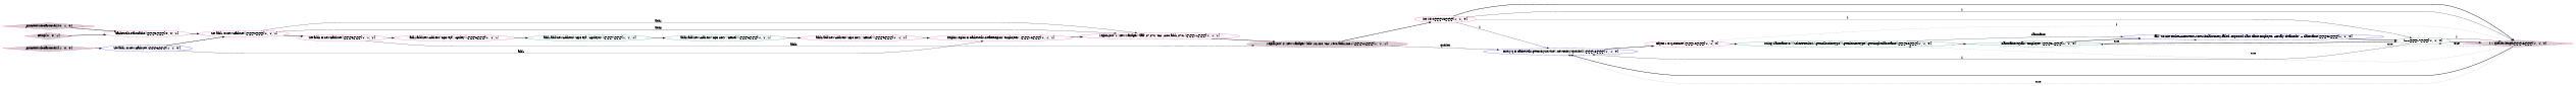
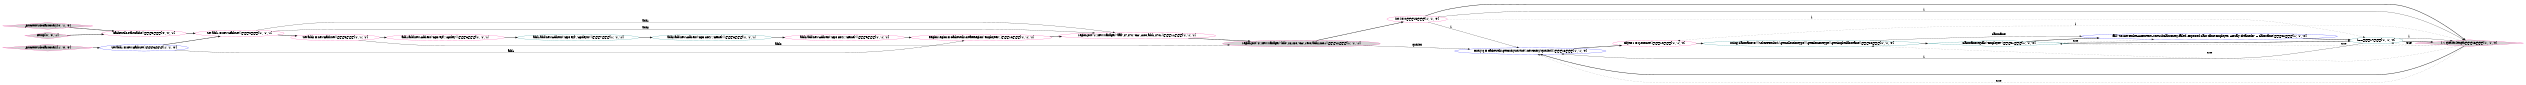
  digraph {
    rankdir=LR
    node [color=deeppink fillcolor=white shape=ellipse style=filled]
    edge [style=bold]
    n1 [fillcolor=lightgray label="setUp['0', '0', '1']" shape=diamond]
    n2 [label="CacheUtils.startCache()@@@3@@@['0', '0', '1']"]
    n3 [label="Set add1 = new HashSet()@@@4@@@['1', '1', '1']"]
    n4 [label="region.put(\"1\",new Manager(\"aaa\",27,270,\"QA\",1800,add1,2701))@@@11@@@['1', '1', '1']"]
    n5 [fillcolor=lightgray label="region.put(\"2\",new Manager(\"bbb\",28,280,\"QA\",1900,add2,2801))@@@12@@@['1', '1', '1']"]
    n6 [label="int i = 0@@@15@@@['1', '1', '0']"]
    n7 [color=blue label="Query q = CacheUtils.getQueryService().newQuery(queries(i()@@@18@@@['1', '1', '0']"]
    n8 [color=teal label="i++@@@17@@@['1', '1', '0']"]
    n9 [fillcolor=lightgray label="i < queries.length@@@16@@@['1', '1', '0']" shape=diamond]
    n10 [label="Object r = q.execute()@@@19@@@['1', '1', '0']"]
    n11 [color=teal label="!className.equals(\"Employee\")@@@21@@@['1', '1', '0']" shape=diamond]
    n12 [color=blue label="fail(\"StructMemberAccessTest::testSubClassQuery:failed .Expected class name Employee. Actualy obtained=\" + className)@@@22@@@['1', '1', '0']"]
    n13 [color=teal label="String className = (((SelectResults)r).getCollectionType()).getElementType().getSimpleClassName()@@@20@@@['1', '1', '0']"]
    n14 [color=blue label="Set add1 = new HashSet()@@@3@@@['1', '1', '0']"]
    n15 [label="Region region = CacheUtils.createRegion(\"employees\",)@@@10@@@['1', '1', '1']"]
    n16 [label="Set add2 = new HashSet()@@@5@@@['1', '1', '1']"]
    n17 [label="add1.add(new Address(\"Hp3 9yf\",\"Apsley\"))@@@6@@@['1', '1', '1']"]
    n18 [color=teal label="add1.add(new Address(\"Hp4 9yf\",\"Apsleyss\"))@@@7@@@['1', '1', '1']"]
    n19 [color=teal label="add2.add(new Address(\"Hp3 8DZ\",\"Hemel\"))@@@8@@@['1', '1', '1']"]
    n20 [fillcolor=lightgray label="_BUGtestSubClassQuery['1', '0', '0']" shape=diamond]
    n21 [label="add2.add(new Address(\"Hp4 8DZ\",\"Hemel\"))@@@9@@@['1', '1', '1']"]
    n22 [fillcolor=lightgray label="_BUGtestSubClassQuery['0', '1', '0']" shape=diamond]
    n1 -> n2
    n2 -> n3
    n3 -> n4 [label=add2 style=solid]
    n3 -> n4 [label=add1 style=solid]
    n3 -> n16
    n4 -> n5
    n5 -> n6
    n5 -> n7 [label=queries style=solid]
    n6 -> n7 [label=i style=solid]
-   n6 -> n8 [label=i style=solid]
+   n6 -> n8 [label=i style=dotted]
    n6 -> n9
    n6 -> n9 [label=i style=solid]
    n7 -> n10
    n8 -> n7 [label=i style=solid]
    n8 -> n9 [label=i style=solid]
    n8 -> n9
    n9 -> n7
    n9 -> n7 [label=true style=dotted]
    n9 -> n8 [label=true style=dotted]
    n9 -> n10 [label=i style=dotted]
    n9 -> n11 [label=true style=dotted]
    n9 -> n13 [label=true style=dotted]
    n10 -> n13
    n11 -> n8
    n11 -> n12
    n11 -> n12 [label=true style=dotted]
    n12 -> n8
    n13 -> n11
    n13 -> n12 [label=className style=solid]
    n14 -> n3
    n14 -> n15 [label=add1 style=solid]
    n15 -> n4
    n16 -> n5 [label=add2 style=solid]
    n16 -> n17
    n17 -> n18
    n18 -> n19
    n19 -> n21
    n20 -> n14
    n21 -> n15
    n22 -> n2
  }
